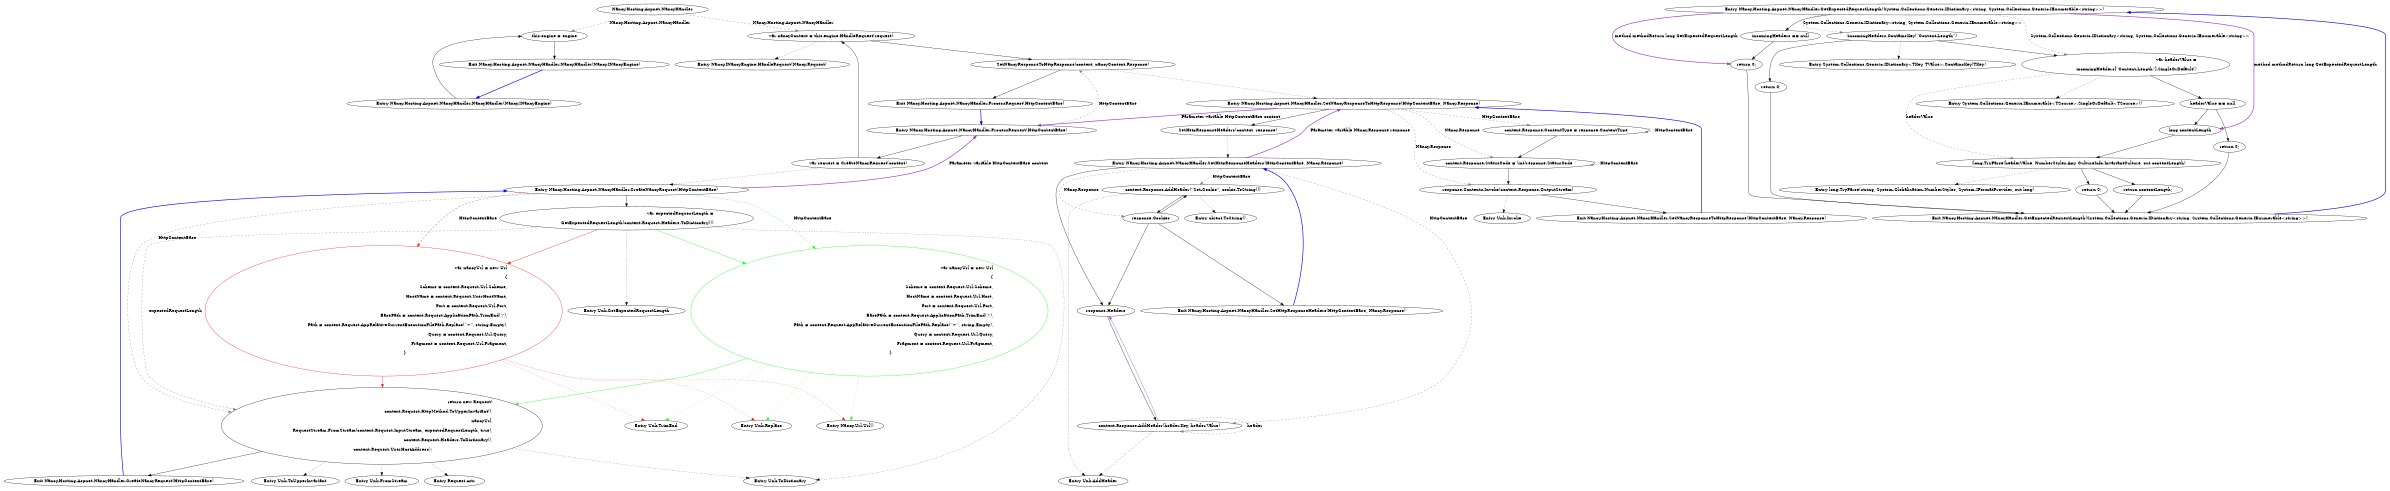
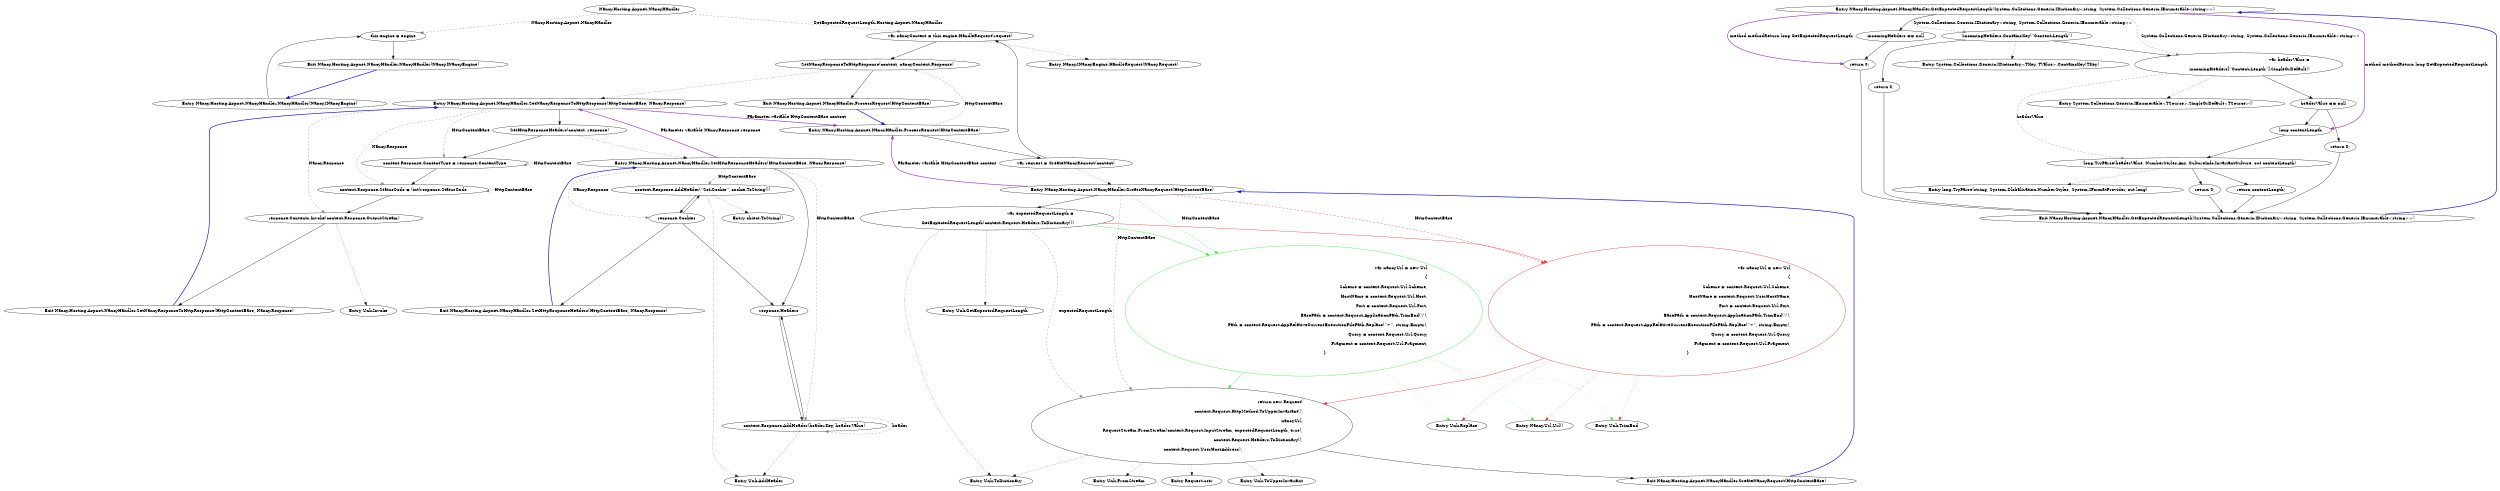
  digraph {
    node [cluster="Nancy.Hosting.Aspnet.NancyHandler.GetExpectedRequestLength(System.Collections.Generic.IDictionary<string, System.Collections.Generic.IEnumerable<string>>)"]
    edge [style=solid]
    n1 [label="Nancy.Hosting.Aspnet.NancyHandler" cluster=""]
    n2 [cluster="Nancy.Hosting.Aspnet.NancyHandler.NancyHandler(Nancy.INancyEngine)" label="this.engine = engine" span="15-15"]
    n3 [cluster="Nancy.Hosting.Aspnet.NancyHandler.ProcessRequest(HttpContextBase)" label="var nancyContext = this.engine.HandleRequest(request)" span="22-22"]
    n4 [cluster="Nancy.Hosting.Aspnet.NancyHandler.NancyHandler(Nancy.INancyEngine)" label="Exit Nancy.Hosting.Aspnet.NancyHandler.NancyHandler(Nancy.INancyEngine)" span="13-13"]
    n5 [cluster="Nancy.Hosting.Aspnet.NancyHandler.ProcessRequest(HttpContextBase)" label="SetNancyResponseToHttpResponse(context, nancyContext.Response)" span="24-24"]
    n6 [cluster="Nancy.INancyEngine.HandleRequest(Nancy.Request)" label="Entry Nancy.INancyEngine.HandleRequest(Nancy.Request)" span="46-46"]
    n7 [cluster="Nancy.Hosting.Aspnet.NancyHandler.NancyHandler(Nancy.INancyEngine)" label="Entry Nancy.Hosting.Aspnet.NancyHandler.NancyHandler(Nancy.INancyEngine)" span="13-13"]
    n8 [cluster="Nancy.Hosting.Aspnet.NancyHandler.ProcessRequest(HttpContextBase)" label="Entry Nancy.Hosting.Aspnet.NancyHandler.ProcessRequest(HttpContextBase)" span="18-18"]
    n9 [cluster="Nancy.Hosting.Aspnet.NancyHandler.ProcessRequest(HttpContextBase)" label="var request = CreateNancyRequest(context)" span="20-20"]
    n10 [cluster="Nancy.Hosting.Aspnet.NancyHandler.CreateNancyRequest(HttpContextBase)" label="Entry Nancy.Hosting.Aspnet.NancyHandler.CreateNancyRequest(HttpContextBase)" span="28-28"]
    n11 [cluster="Nancy.Hosting.Aspnet.NancyHandler.ProcessRequest(HttpContextBase)" label="Exit Nancy.Hosting.Aspnet.NancyHandler.ProcessRequest(HttpContextBase)" span="18-18"]
    n12 [cluster="Nancy.Hosting.Aspnet.NancyHandler.SetNancyResponseToHttpResponse(HttpContextBase, Nancy.Response)" label="Entry Nancy.Hosting.Aspnet.NancyHandler.SetNancyResponseToHttpResponse(HttpContextBase, Nancy.Response)" span="81-81"]
    n13 [cluster="Nancy.Hosting.Aspnet.NancyHandler.CreateNancyRequest(HttpContextBase)" label="var expectedRequestLength =\r\n                GetExpectedRequestLength(context.Request.Headers.ToDictionary())" span="30-31"]
    n14 [cluster="Nancy.Hosting.Aspnet.NancyHandler.CreateNancyRequest(HttpContextBase)" color=red community=0 label="var nancyUrl = new Url\r\n                               {\r\n                                   Scheme = context.Request.Url.Scheme,\r\n                                   HostName = context.Request.UserHostName,\r\n                                   Port = context.Request.Url.Port,\r\n                                   BasePath = context.Request.ApplicationPath.TrimEnd('/'),\r\n                                   Path = context.Request.AppRelativeCurrentExecutionFilePath.Replace(''~'', string.Empty),\r\n                                   Query = context.Request.Url.Query,\r\n                                   Fragment = context.Request.Url.Fragment,\r\n                               }" span="33-42"]
    n15 [cluster="Nancy.Hosting.Aspnet.NancyHandler.CreateNancyRequest(HttpContextBase)" label="return new Request(\r\n                context.Request.HttpMethod.ToUpperInvariant(),\r\n                nancyUrl,\r\n                RequestStream.FromStream(context.Request.InputStream, expectedRequestLength, true),\r\n                context.Request.Headers.ToDictionary(),\r\n                context.Request.UserHostAddress);" span="44-49"]
    n16 [cluster="Nancy.Hosting.Aspnet.NancyHandler.CreateNancyRequest(HttpContextBase)" color=green community=0 label="var nancyUrl = new Url\r\n                               {\r\n                                   Scheme = context.Request.Url.Scheme,\r\n                                   HostName = context.Request.Url.Host,\r\n                                   Port = context.Request.Url.Port,\r\n                                   BasePath = context.Request.ApplicationPath.TrimEnd('/'),\r\n                                   Path = context.Request.AppRelativeCurrentExecutionFilePath.Replace(''~'', string.Empty),\r\n                                   Query = context.Request.Url.Query,\r\n                                   Fragment = context.Request.Url.Fragment,\r\n                               }" span="33-42"]
    n17 [cluster="Nancy.Hosting.Aspnet.NancyHandler.SetNancyResponseToHttpResponse(HttpContextBase, Nancy.Response)" label="SetHttpResponseHeaders(context, response)" span="83-83"]
    n18 [cluster="Nancy.Hosting.Aspnet.NancyHandler.SetNancyResponseToHttpResponse(HttpContextBase, Nancy.Response)" label="context.Response.ContentType = response.ContentType" span="85-85"]
    n19 [cluster="Nancy.Hosting.Aspnet.NancyHandler.SetNancyResponseToHttpResponse(HttpContextBase, Nancy.Response)" label="context.Response.StatusCode = (int)response.StatusCode" span="86-86"]
    n20 [cluster="Nancy.Hosting.Aspnet.NancyHandler.SetNancyResponseToHttpResponse(HttpContextBase, Nancy.Response)" label="response.Contents.Invoke(context.Response.OutputStream)" span="87-87"]
    n21 [cluster="Unk.ToDictionary" label="Entry Unk.ToDictionary"]
    n22 [cluster="Unk.GetExpectedRequestLength" label="Entry Unk.GetExpectedRequestLength"]
    n23 [cluster="Nancy.Url.Url()" label="Entry Nancy.Url.Url()" span="14-14"]
    n24 [cluster="Unk.TrimEnd" label="Entry Unk.TrimEnd"]
    n25 [cluster="Unk.Replace" label="Entry Unk.Replace"]
    n26 [cluster="Nancy.Hosting.Aspnet.NancyHandler.CreateNancyRequest(HttpContextBase)" label="Exit Nancy.Hosting.Aspnet.NancyHandler.CreateNancyRequest(HttpContextBase)" span="28-28"]
    n27 [cluster="Request.cstr" label="Entry Request.cstr"]
    n28 [cluster="Unk.ToUpperInvariant" label="Entry Unk.ToUpperInvariant"]
    n29 [cluster="Unk.FromStream" label="Entry Unk.FromStream"]
    n30 [cluster="Nancy.Hosting.Aspnet.NancyHandler.SetHttpResponseHeaders(HttpContextBase, Nancy.Response)" label="Entry Nancy.Hosting.Aspnet.NancyHandler.SetHttpResponseHeaders(HttpContextBase, Nancy.Response)" span="90-90"]
    n31 [cluster="Nancy.Hosting.Aspnet.NancyHandler.SetNancyResponseToHttpResponse(HttpContextBase, Nancy.Response)" label="Exit Nancy.Hosting.Aspnet.NancyHandler.SetNancyResponseToHttpResponse(HttpContextBase, Nancy.Response)" span="81-81"]
    n32 [cluster="Unk.Invoke" label="Entry Unk.Invoke"]
    n33 [label="Entry Nancy.Hosting.Aspnet.NancyHandler.GetExpectedRequestLength(System.Collections.Generic.IDictionary<string, System.Collections.Generic.IEnumerable<string>>)" span="52-52"]
    n34 [label="incomingHeaders == null" span="54-54"]
    n35 [label="!incomingHeaders.ContainsKey(''Content-Length'')" span="59-59"]
    n36 [label="var headerValue =\r\n                incomingHeaders[''Content-Length''].SingleOrDefault()" span="64-65"]
    n37 [label="return 0;" span="56-56"]
    n38 [label="long contentLength" span="72-72"]
    n39 [label="return 0;" span="61-61"]
    n40 [cluster="System.Collections.Generic.IDictionary<TKey, TValue>.ContainsKey(TKey)" label="Entry System.Collections.Generic.IDictionary<TKey, TValue>.ContainsKey(TKey)" span="0-0"]
    n41 [label="headerValue == null" span="67-67"]
    n42 [cluster="System.Collections.Generic.IEnumerable<TSource>.SingleOrDefault<TSource>()" label="Entry System.Collections.Generic.IEnumerable<TSource>.SingleOrDefault<TSource>()" span="0-0"]
    n43 [label="!long.TryParse(headerValue, NumberStyles.Any, CultureInfo.InvariantCulture, out contentLength)" span="73-73"]
    n44 [label="Exit Nancy.Hosting.Aspnet.NancyHandler.GetExpectedRequestLength(System.Collections.Generic.IDictionary<string, System.Collections.Generic.IEnumerable<string>>)" span="52-52"]
    n45 [label="return 0;" span="69-69"]
    n46 [label="return 0;" span="75-75"]
    n47 [label="return contentLength;" span="78-78"]
    n48 [cluster="long.TryParse(string, System.Globalization.NumberStyles, System.IFormatProvider, out long)" label="Entry long.TryParse(string, System.Globalization.NumberStyles, System.IFormatProvider, out long)" span="0-0"]
    n49 [cluster="Nancy.Hosting.Aspnet.NancyHandler.SetHttpResponseHeaders(HttpContextBase, Nancy.Response)" label="response.Headers" span="92-92"]
    n50 [cluster="Nancy.Hosting.Aspnet.NancyHandler.SetHttpResponseHeaders(HttpContextBase, Nancy.Response)" label="context.Response.AddHeader(header.Key, header.Value)" span="94-94"]
    n51 [cluster="Nancy.Hosting.Aspnet.NancyHandler.SetHttpResponseHeaders(HttpContextBase, Nancy.Response)" label="response.Cookies" span="97-97"]
    n52 [cluster="Nancy.Hosting.Aspnet.NancyHandler.SetHttpResponseHeaders(HttpContextBase, Nancy.Response)" label="context.Response.AddHeader(''Set-Cookie'', cookie.ToString())" span="99-99"]
    n53 [cluster="Unk.AddHeader" label="Entry Unk.AddHeader"]
    n54 [cluster="Nancy.Hosting.Aspnet.NancyHandler.SetHttpResponseHeaders(HttpContextBase, Nancy.Response)" label="Exit Nancy.Hosting.Aspnet.NancyHandler.SetHttpResponseHeaders(HttpContextBase, Nancy.Response)" span="90-90"]
    n55 [cluster="object.ToString()" label="Entry object.ToString()" span="0-0"]
    n1 -> n2 [color=darkseagreen4 label="Nancy.Hosting.Aspnet.NancyHandler" style=dashed]
-   n1 -> n3 [color=darkseagreen4 label="Nancy.Hosting.Aspnet.NancyHandler" style=dashed]
+   n1 -> n3 [color=darkseagreen4 label="GetExpectedRequestLength.Hosting.Aspnet.NancyHandler" style=dashed]
    n2 -> n4
    n3 -> n5
    n3 -> n6 [style=dotted]
    n4 -> n7 [color=blue style=bold]
    n5 -> n11
    n5 -> n12 [style=dotted]
    n7 -> n2
    n8 -> n5 [color=darkseagreen4 label=HttpContextBase style=dashed]
    n8 -> n9
    n9 -> n3
    n9 -> n10 [style=dotted]
    n10 -> n8 [color=darkorchid label="Parameter variable HttpContextBase context" style=bold]
    n10 -> n13
    n10 -> n14 [color=red label=HttpContextBase style=dashed]
    n10 -> n15 [color=darkseagreen4 label=HttpContextBase style=dashed]
    n10 -> n16 [color=green label=HttpContextBase style=dashed]
    n11 -> n8 [color=blue style=bold]
    n12 -> n8 [color=darkorchid label="Parameter variable HttpContextBase context" style=bold]
    n12 -> n17
    n12 -> n18 [color=darkseagreen4 label=HttpContextBase style=dashed]
    n12 -> n19 [color=darkseagreen4 label="Nancy.Response" style=dashed]
    n12 -> n20 [color=darkseagreen4 label="Nancy.Response" style=dashed]
    n13 -> n14 [color=red]
    n13 -> n15 [color=darkseagreen4 label=expectedRequestLength style=dashed]
    n13 -> n16 [color=green]
    n13 -> n21 [style=dotted]
    n13 -> n22 [style=dotted]
    n14 -> n15 [color=red]
    n14 -> n23 [color=red style=dotted]
    n14 -> n24 [color=red style=dotted]
    n14 -> n25 [color=red style=dotted]
    n15 -> n21 [style=dotted]
    n15 -> n26
    n15 -> n27 [style=dotted]
    n15 -> n28 [style=dotted]
    n15 -> n29 [style=dotted]
    n16 -> n15 [color=green]
    n16 -> n23 [color=green style=dotted]
    n16 -> n24 [color=green style=dotted]
    n16 -> n25 [color=green style=dotted]
+   n17 -> n18
    n17 -> n30 [style=dotted]
    n18 -> n18 [color=darkseagreen4 label=HttpContextBase style=dashed]
    n18 -> n19
    n19 -> n19 [color=darkseagreen4 label=HttpContextBase style=dashed]
    n19 -> n20
    n20 -> n31
    n20 -> n32 [style=dotted]
    n26 -> n10 [color=blue style=bold]
    n30 -> n12 [color=darkorchid label="Parameter variable Nancy.Response response" style=bold]
    n30 -> n49
    n30 -> n50 [color=darkseagreen4 label=HttpContextBase style=dashed]
    n30 -> n51 [color=darkseagreen4 label="Nancy.Response" style=dashed]
    n30 -> n52 [color=darkseagreen4 label=HttpContextBase style=dashed]
    n31 -> n12 [color=blue style=bold]
    n33 -> n34
    n33 -> n35 [color=darkseagreen4 label="System.Collections.Generic.IDictionary<string, System.Collections.Generic.IEnumerable<string>>" style=dashed]
    n33 -> n36 [color=darkseagreen4 label="System.Collections.Generic.IDictionary<string, System.Collections.Generic.IEnumerable<string>>" style=dashed]
    n33 -> n37 [color=darkorchid label="method methodReturn long GetExpectedRequestLength" style=bold]
    n33 -> n38 [color=darkorchid label="method methodReturn long GetExpectedRequestLength" style=bold]
    n34 -> n37
    n35 -> n36
    n35 -> n39
    n35 -> n40 [style=dotted]
    n36 -> n41
    n36 -> n42 [style=dotted]
    n36 -> n43 [color=darkseagreen4 label=headerValue style=dashed]
    n37 -> n44
    n38 -> n43
    n39 -> n44
    n41 -> n38
    n41 -> n45
    n43 -> n46
    n43 -> n47
    n43 -> n48 [style=dotted]
    n44 -> n33 [color=blue style=bold]
    n45 -> n44
    n46 -> n44
    n47 -> n44
    n49 -> n50
-   n50 -> n49 [color=darkorchid]
+   n50 -> n49
    n50 -> n50 [color=darkseagreen4 label=header style=dashed]
    n50 -> n53 [style=dotted]
    n51 -> n49
    n51 -> n52
    n51 -> n54
    n52 -> n51
    n52 -> n53 [style=dotted]
    n52 -> n55 [style=dotted]
    n54 -> n30 [color=blue style=bold]
  }
